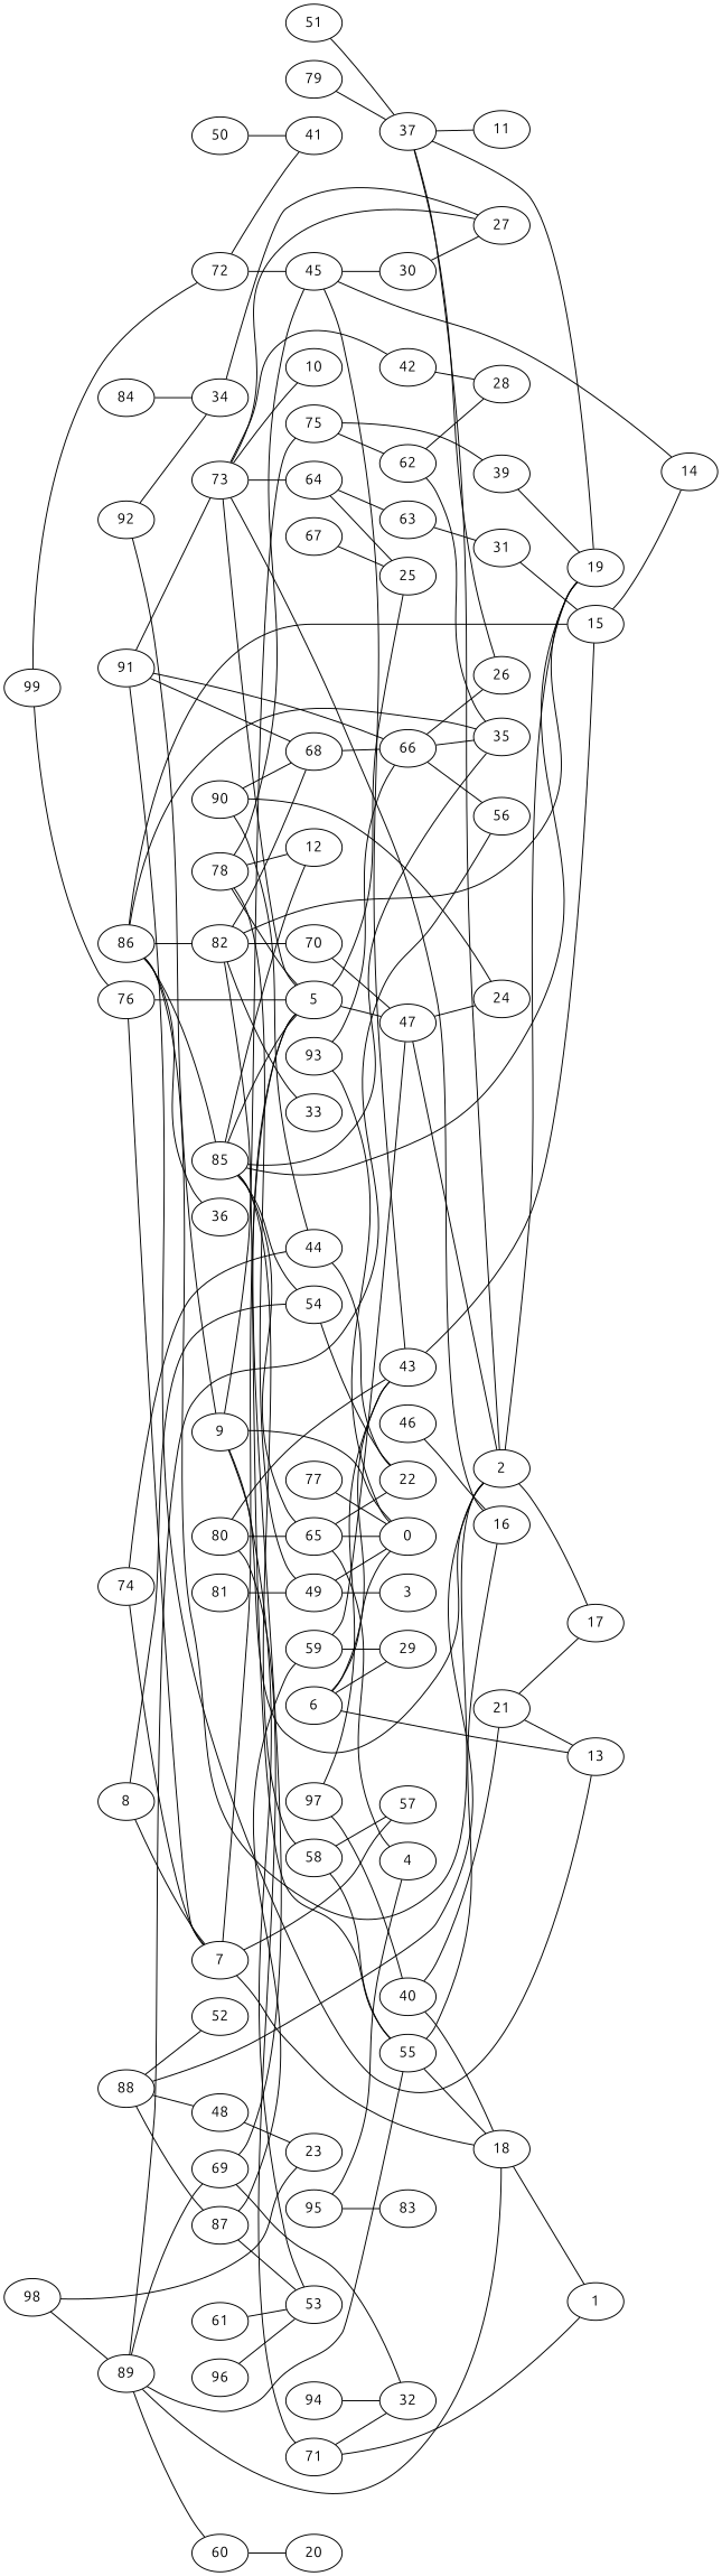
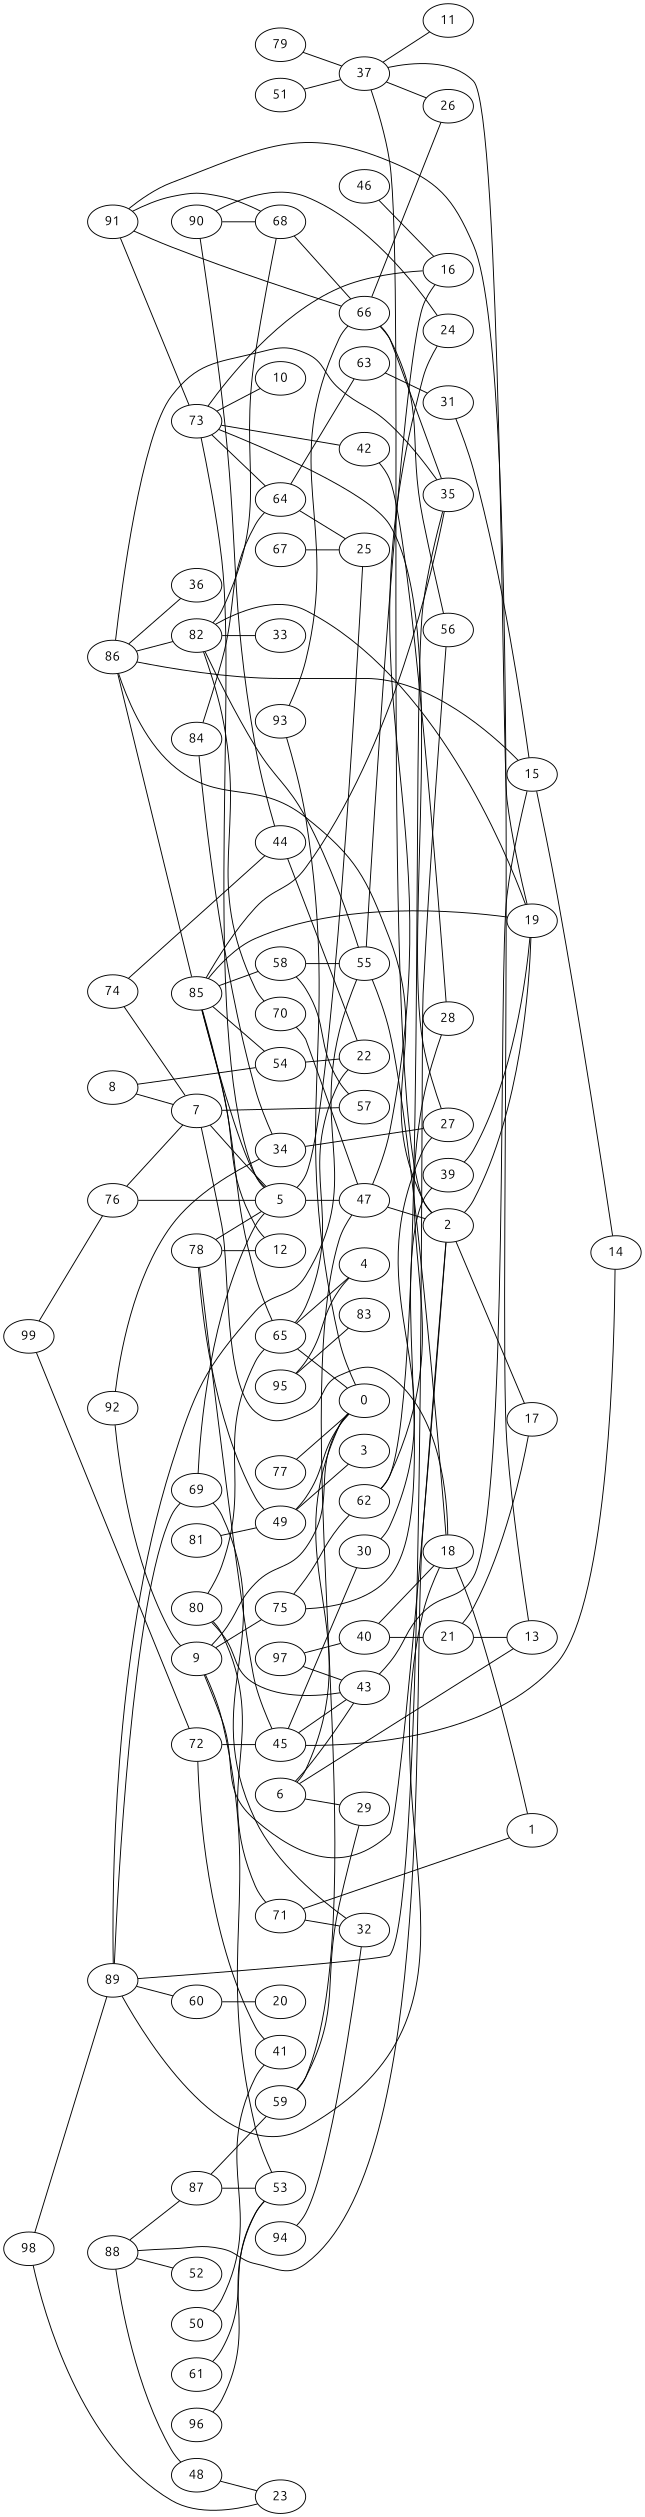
  digraph {
    fontname=Ubuntu
    rankdir=LR
    node [fontname=Ubuntu]
    edge [color=black dir=none fontname=Ubuntu]
    92
    9
    34
    2
    53
    75
    0
    94
    32
    97
    40
    43
    18
    21
    15
    27
    51
    37
    11
    19
    26
    63
    31
    46
    16
    17
    42
    28
    79
    39
    1
    99
    72
    76
    45
    41
    62
    35
    61
    95
    83
    4
    81
    49
    3
    69
    5
    47
    25
    68
    66
    56
    74
    44
    7
    22
    57
    93
    88
    52
    48
    87
    23
    59
    14
    30
    6
    13
    29
    80
    71
    65
    86
    36
    82
    85
    70
    55
    33
    12
    54
    58
    24
    73
    10
    64
    78
    67
    50
    89
    60
    20
    98
    77
    90
    96
    91
    84
    8
    subgraph sub_1 {
      92
      9
      34
      2
      53
      75
      0
      94
      32
      97
      40
      43
      18
      21
      15
      27
      51
      37
      11
      19
      26
      63
      31
      46
      16
      17
      42
      28
      79
      39
      1
      99
      72
      76
      45
      41
      62
      35
      61
      95
      83
      4
      81
      49
      3
      69
      5
      47
      25
      68
      66
      56
      74
      44
      7
      22
      57
      93
      88
      52
      48
      87
      23
      59
      14
      30
      6
      13
      29
      80
      71
      65
      86
      36
      82
      85
      70
      55
      33
      12
      54
      58
      24
      73
      10
      64
      78
      67
      50
      89
      60
      20
      98
      77
      90
      96
      91
      84
      8
    }
    92 -> 9
    92 -> 34
    9 -> 2
    9 -> 53
    9 -> 75
    9 -> 0
    34 -> 27
    2 -> 19
    2 -> 17
    75 -> 39
    75 -> 62
    94 -> 32
    97 -> 40
    97 -> 43
    40 -> 18
    40 -> 21
    43 -> 15
    18 -> 1
    21 -> 17
    21 -> 13
    15 -> 14
    51 -> 37
    37 -> 2
    37 -> 11
    37 -> 19
    37 -> 26
    63 -> 31
    31 -> 15
    46 -> 16
    42 -> 28
    79 -> 37
    39 -> 19
    99 -> 72
    99 -> 76
    72 -> 45
    72 -> 41
    76 -> 5
    76 -> 7
    45 -> 43
    45 -> 14
    45 -> 30
    62 -> 28
    62 -> 35
    61 -> 53
    95 -> 83
    95 -> 4
    81 -> 49
    49 -> 0
    49 -> 3
    69 -> 32
    69 -> 5
    5 -> 47
    5 -> 25
    47 -> 2
    47 -> 24
    68 -> 66
    66 -> 26
    66 -> 35
    66 -> 56
    74 -> 44
    74 -> 7
    44 -> 22
    7 -> 18
    7 -> 5
    7 -> 57
    93 -> 0
    93 -> 66
    88 -> 2
    88 -> 52
    88 -> 48
    88 -> 87
    48 -> 23
    87 -> 53
    87 -> 59
    59 -> 47
    59 -> 29
    30 -> 27
    6 -> 0
    6 -> 43
    6 -> 13
    6 -> 29
    80 -> 43
    80 -> 71
    80 -> 65
    71 -> 32
    71 -> 1
    65 -> 0
    65 -> 4
    65 -> 22
    86 -> 2
    86 -> 15
    86 -> 35
    86 -> 36
    86 -> 82
    86 -> 85
    82 -> 19
    82 -> 68
    82 -> 70
    82 -> 55
    82 -> 33
    85 -> 19
    85 -> 35
    85 -> 5
    85 -> 65
    85 -> 12
    85 -> 54
    85 -> 58
    70 -> 47
    55 -> 18
    55 -> 16
    54 -> 22
    58 -> 57
    58 -> 55
    73 -> 27
    73 -> 16
    73 -> 42
    73 -> 5
    73 -> 10
    73 -> 64
    64 -> 63
    64 -> 25
    78 -> 45
    78 -> 49
    78 -> 5
    78 -> 12
    67 -> 25
    50 -> 41
    89 -> 18
    89 -> 69
    89 -> 56
    89 -> 55
    89 -> 60
    60 -> 20
    98 -> 23
    98 -> 89
    77 -> 0
    90 -> 68
    90 -> 44
    90 -> 24
    96 -> 53
    91 -> 68
    91 -> 66
    91 -> 13
    91 -> 73
    84 -> 34
+   84 -> 64
    8 -> 7
    8 -> 54
  }
